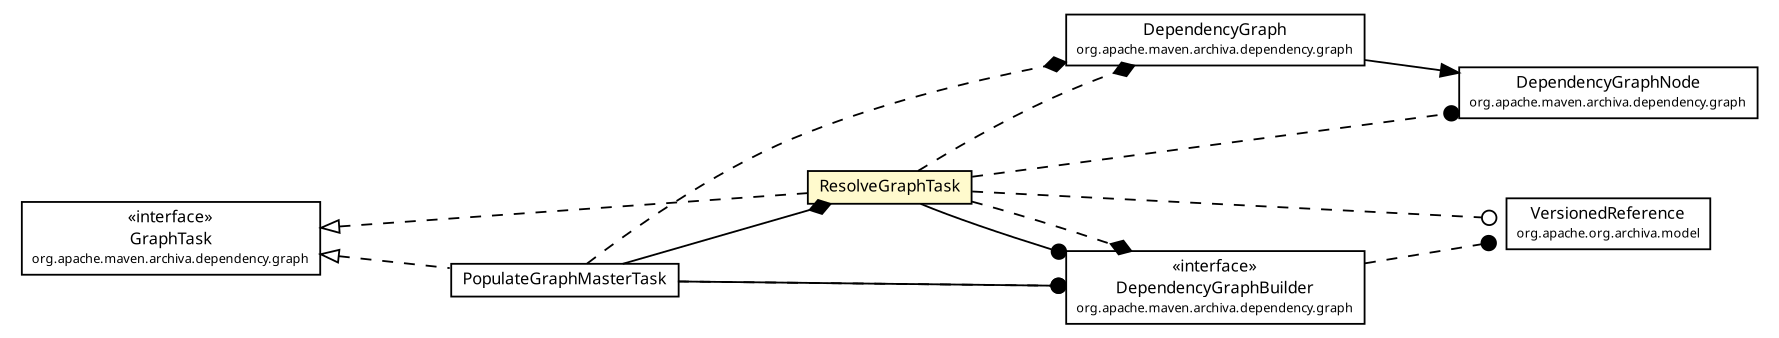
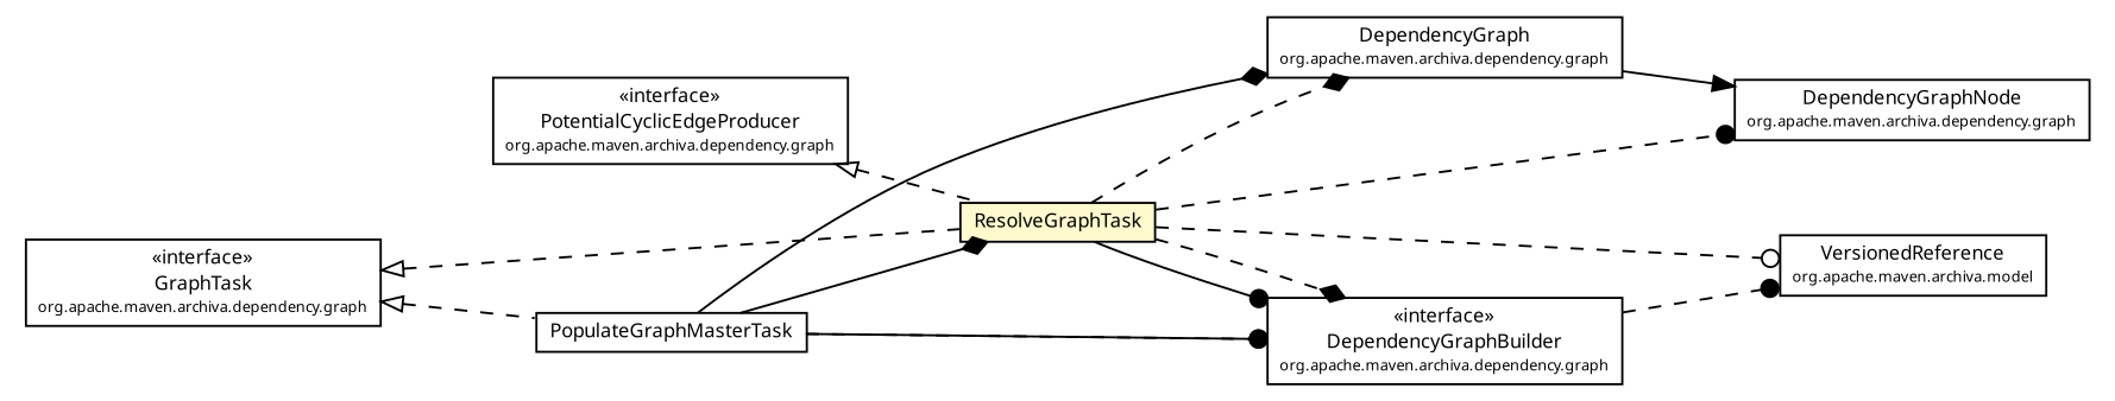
  digraph {
    fontname="Noto Sans"
    rankdir=LR
    node [fontcolor=black fontname="Noto Sans" fontsize=9.0 shape=plaintext]
    edge [fontname="Noto Sans" fontsize=10.0 headport=p labelfontname=Helvetica labelfontsize=10 style=dashed tailport=p arrowhead=dot color=black fontcolor=black]
+   n1 [label=<<table border="0" cellborder="1" cellspacing="0" cellpadding="2" port="p" href="../PotentialCyclicEdgeProducer.html"> 		<tr><td><table border="0" cellspacing="0" cellpadding="1"> 			<tr><td> &laquo;interface&raquo; </td></tr> 			<tr><td> PotentialCyclicEdgeProducer </td></tr> 			<tr><td><font point-size="7.0"> org.apache.maven.archiva.dependency.graph </font></td></tr> 		</table></td></tr> 		</table>>]
    n2 [label=<<table border="0" cellborder="1" cellspacing="0" cellpadding="2" port="p" bgcolor="lemonChiffon" href="./ResolveGraphTask.html"> 		<tr><td><table border="0" cellspacing="0" cellpadding="1"> 			<tr><td> ResolveGraphTask </td></tr> 		</table></td></tr> 		</table>>]
    n3 [label=<<table border="0" cellborder="1" cellspacing="0" cellpadding="2" port="p" href="../DependencyGraphNode.html"> 		<tr><td><table border="0" cellspacing="0" cellpadding="1"> 			<tr><td> DependencyGraphNode </td></tr> 			<tr><td><font point-size="7.0"> org.apache.maven.archiva.dependency.graph </font></td></tr> 		</table></td></tr> 		</table>>]
    n4 [label=<<table border="0" cellborder="1" cellspacing="0" cellpadding="2" port="p" href="../DependencyGraphBuilder.html"> 		<tr><td><table border="0" cellspacing="0" cellpadding="1"> 			<tr><td> &laquo;interface&raquo; </td></tr> 			<tr><td> DependencyGraphBuilder </td></tr> 			<tr><td><font point-size="7.0"> org.apache.maven.archiva.dependency.graph </font></td></tr> 		</table></td></tr> 		</table>>]
-   n5 [label=<<table border="0" cellborder="1" cellspacing="0" cellpadding="2" port="p" href="http://java.sun.com/j2se/1.4.2/docs/api/org/apache/maven/archiva/model/VersionedReference.html"> 		<tr><td><table border="0" cellspacing="0" cellpadding="1"> 			<tr><td> VersionedReference </td></tr> 			<tr><td><font point-size="7.0"> org.apache.org.archiva.model </font></td></tr> 		</table></td></tr> 		</table>>]
+   n5 [label=<<table border="0" cellborder="1" cellspacing="0" cellpadding="2" port="p" href="http://java.sun.com/j2se/1.4.2/docs/api/org/apache/maven/archiva/model/VersionedReference.html"> 		<tr><td><table border="0" cellspacing="0" cellpadding="1"> 			<tr><td> VersionedReference </td></tr> 			<tr><td><font point-size="7.0"> org.apache.maven.archiva.model </font></td></tr> 		</table></td></tr> 		</table>>]
    n6 [label=<<table border="0" cellborder="1" cellspacing="0" cellpadding="2" port="p" href="../DependencyGraph.html"> 		<tr><td><table border="0" cellspacing="0" cellpadding="1"> 			<tr><td> DependencyGraph </td></tr> 			<tr><td><font point-size="7.0"> org.apache.maven.archiva.dependency.graph </font></td></tr> 		</table></td></tr> 		</table>>]
    n7 [label=<<table border="0" cellborder="1" cellspacing="0" cellpadding="2" port="p" href="../GraphTask.html"> 		<tr><td><table border="0" cellspacing="0" cellpadding="1"> 			<tr><td> &laquo;interface&raquo; </td></tr> 			<tr><td> GraphTask </td></tr> 			<tr><td><font point-size="7.0"> org.apache.maven.archiva.dependency.graph </font></td></tr> 		</table></td></tr> 		</table>>]
    n8 [label=<<table border="0" cellborder="1" cellspacing="0" cellpadding="2" port="p" href="./PopulateGraphMasterTask.html"> 		<tr><td><table border="0" cellspacing="0" cellpadding="1"> 			<tr><td> PopulateGraphMasterTask </td></tr> 		</table></td></tr> 		</table>>]
+   n1 -> n2 [arrowtail=empty dir=back fontsize=10 arrowhead="" color="" fontcolor=""]
    n2 -> n3
    n2 -> n4 [style=""]
    n2 -> n4 [arrowhead=diamond]
    n2 -> n5 [arrowhead=odot]
    n2 -> n6 [arrowhead=diamond]
    n4 -> n5
    n6 -> n3 [arrowhead=normal style=""]
    n7 -> n2 [arrowtail=empty dir=back fontsize=10 arrowhead="" color="" fontcolor=""]
    n7 -> n8 [arrowtail=empty dir=back fontsize=10 arrowhead="" color="" fontcolor=""]
    n8 -> n2 [arrowhead=diamond style=""]
    n8 -> n4 [style=""]
    n8 -> n4
-   n8 -> n6 [arrowhead=diamond]
+   n8 -> n6 [arrowhead=diamond style=solid]
  }
